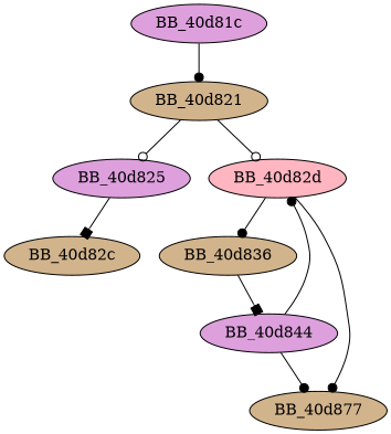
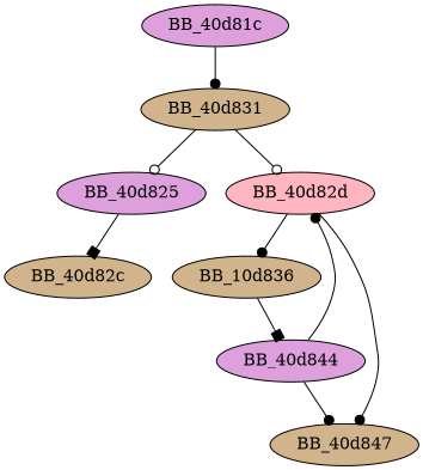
  digraph {
    node [fillcolor=tan style=filled]
    edge [arrowhead=dot]
    BB_40d81c [fillcolor=plum]
-   BB_40d821
+   BB_40d821 [label=BB_40d831]
    BB_40d825 [fillcolor=plum]
    BB_40d82d [fillcolor=lightpink]
    BB_40d82c
-   BB_40d836
-   BB_40d847 [label=BB_40d877]
+   BB_40d836 [label=BB_10d836]
+   BB_40d847
    BB_40d844 [fillcolor=plum]
    BB_40d81c -> BB_40d821
    BB_40d821 -> BB_40d825 [arrowhead=odot]
    BB_40d821 -> BB_40d82d [arrowhead=odot]
    BB_40d825 -> BB_40d82c [arrowhead=box]
    BB_40d82d -> BB_40d836
    BB_40d82d -> BB_40d847
    BB_40d836 -> BB_40d844 [arrowhead=box]
    BB_40d844 -> BB_40d82d
    BB_40d844 -> BB_40d847
  }
